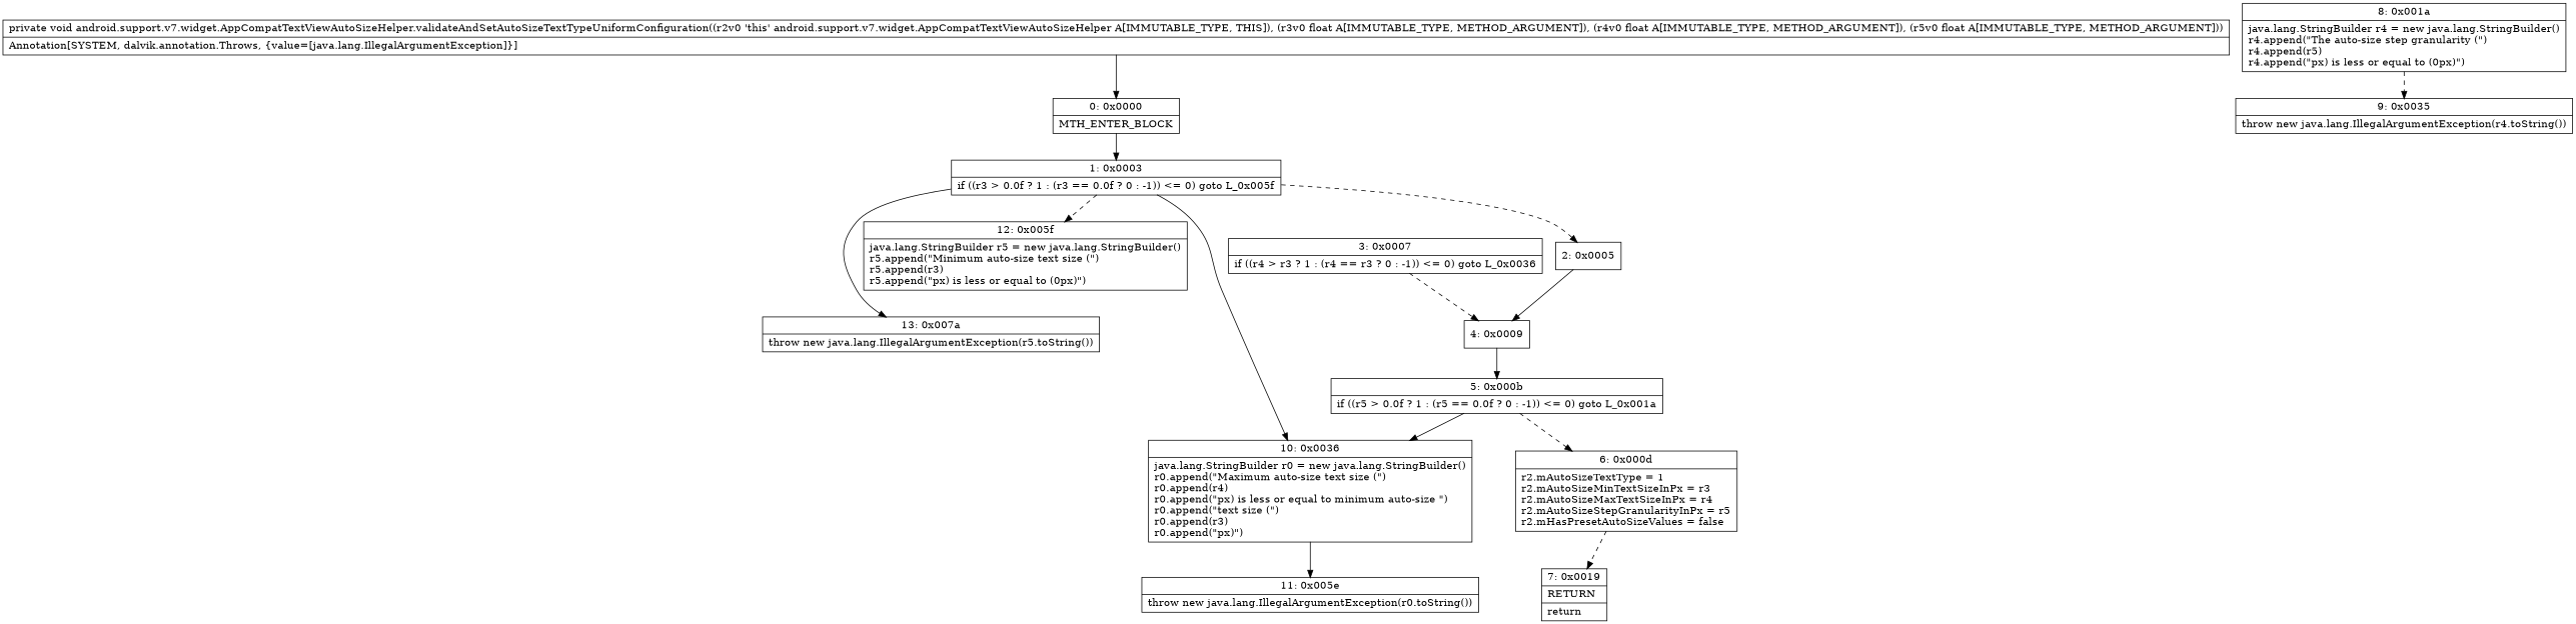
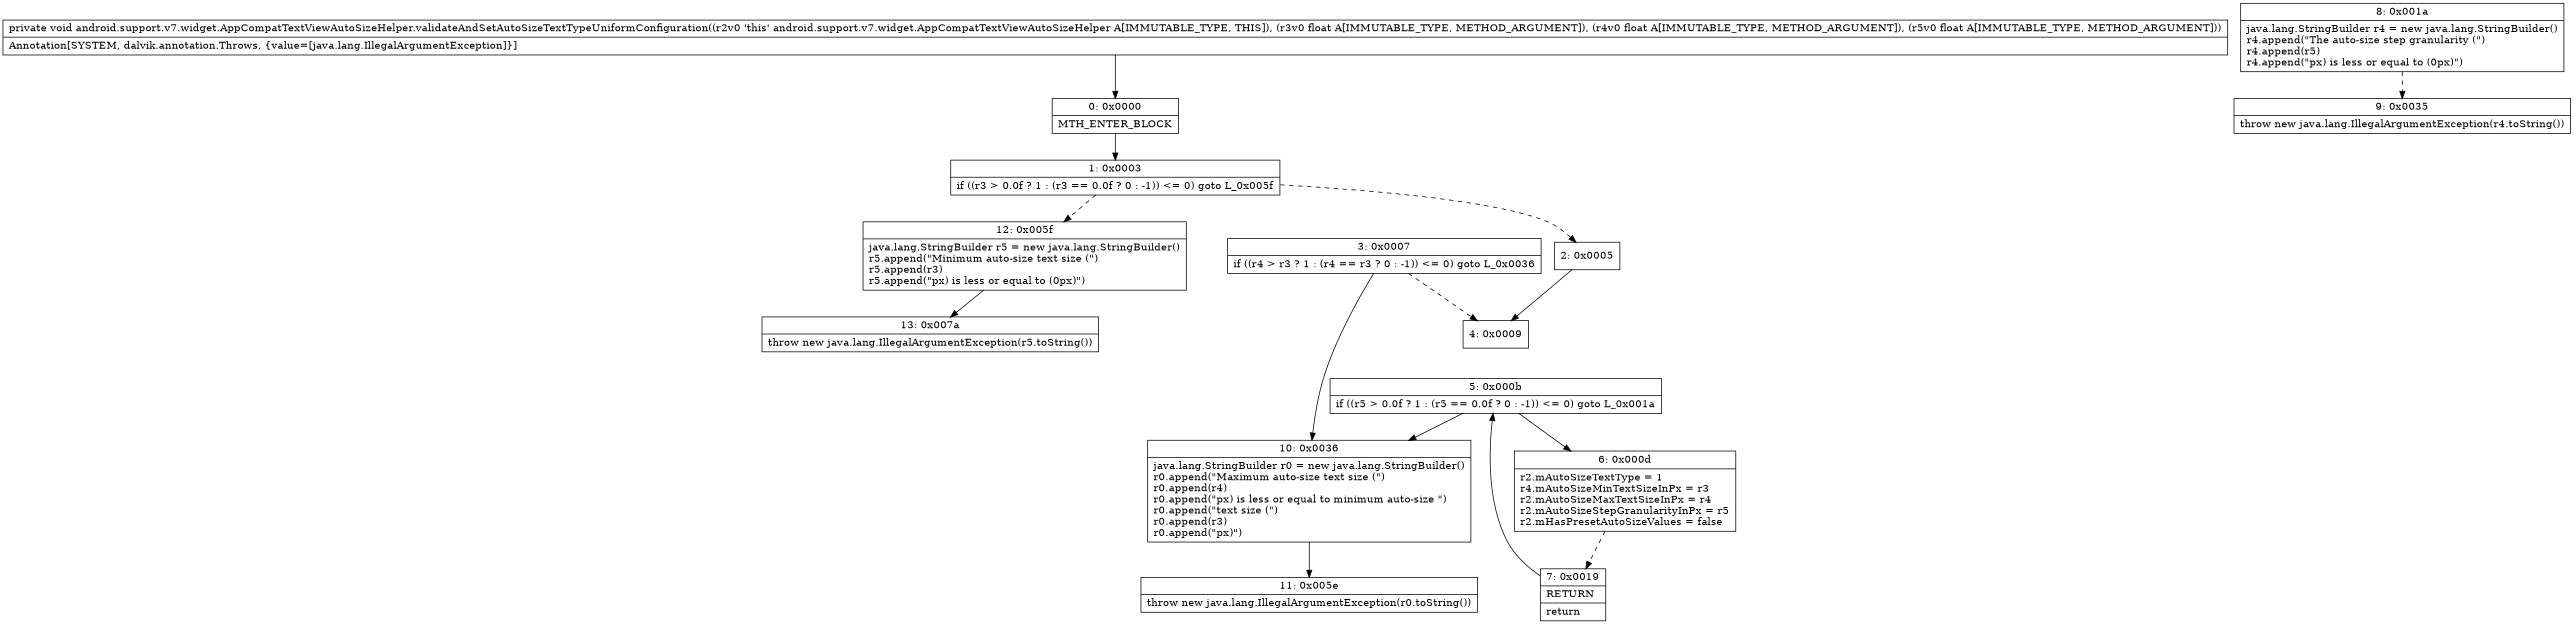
  digraph {
    node [shape=record]
    n1 [label="{0\:\ 0x0000|MTH_ENTER_BLOCK\l}"]
    n2 [label="{1\:\ 0x0003|if ((r3 \> 0.0f ? 1 : (r3 == 0.0f ? 0 : \-1)) \<= 0) goto L_0x005f\l}"]
    n3 [label="{2\:\ 0x0005}"]
    n4 [label="{12\:\ 0x005f|java.lang.StringBuilder r5 = new java.lang.StringBuilder()\lr5.append(\"Minimum auto\-size text size (\")\lr5.append(r3)\lr5.append(\"px) is less or equal to (0px)\")\l}"]
    n5 [label="{4\:\ 0x0009}"]
    n6 [label="{13\:\ 0x007a|throw new java.lang.IllegalArgumentException(r5.toString())\l}"]
    n7 [label="{3\:\ 0x0007|if ((r4 \> r3 ? 1 : (r4 == r3 ? 0 : \-1)) \<= 0) goto L_0x0036\l}"]
    n8 [label="{10\:\ 0x0036|java.lang.StringBuilder r0 = new java.lang.StringBuilder()\lr0.append(\"Maximum auto\-size text size (\")\lr0.append(r4)\lr0.append(\"px) is less or equal to minimum auto\-size \")\lr0.append(\"text size (\")\lr0.append(r3)\lr0.append(\"px)\")\l}"]
    n9 [label="{5\:\ 0x000b|if ((r5 \> 0.0f ? 1 : (r5 == 0.0f ? 0 : \-1)) \<= 0) goto L_0x001a\l}"]
    n10 [label="{11\:\ 0x005e|throw new java.lang.IllegalArgumentException(r0.toString())\l}"]
-   n11 [label="{6\:\ 0x000d|r2.mAutoSizeTextType = 1\lr2.mAutoSizeMinTextSizeInPx = r3\lr2.mAutoSizeMaxTextSizeInPx = r4\lr2.mAutoSizeStepGranularityInPx = r5\lr2.mHasPresetAutoSizeValues = false\l}"]
+   n11 [label="{6\:\ 0x000d|r2.mAutoSizeTextType = 1\lr4.mAutoSizeMinTextSizeInPx = r3\lr2.mAutoSizeMaxTextSizeInPx = r4\lr2.mAutoSizeStepGranularityInPx = r5\lr2.mHasPresetAutoSizeValues = false\l}"]
    n12 [label="{7\:\ 0x0019|RETURN\l|return\l}"]
    n13 [label="{8\:\ 0x001a|java.lang.StringBuilder r4 = new java.lang.StringBuilder()\lr4.append(\"The auto\-size step granularity (\")\lr4.append(r5)\lr4.append(\"px) is less or equal to (0px)\")\l}"]
    n14 [label="{9\:\ 0x0035|throw new java.lang.IllegalArgumentException(r4.toString())\l}"]
    n15 [label="{private void android.support.v7.widget.AppCompatTextViewAutoSizeHelper.validateAndSetAutoSizeTextTypeUniformConfiguration((r2v0 'this' android.support.v7.widget.AppCompatTextViewAutoSizeHelper A[IMMUTABLE_TYPE, THIS]), (r3v0 float A[IMMUTABLE_TYPE, METHOD_ARGUMENT]), (r4v0 float A[IMMUTABLE_TYPE, METHOD_ARGUMENT]), (r5v0 float A[IMMUTABLE_TYPE, METHOD_ARGUMENT]))  | Annotation[SYSTEM, dalvik.annotation.Throws, \{value=[java.lang.IllegalArgumentException]\}]\l}"]
    n1 -> n2
    n2 -> n3 [style=dashed]
    n2 -> n4 [style=dashed]
    n3 -> n5
-   n2 -> n6
-   n5 -> n9
+   n4 -> n6
+   n12 -> n9
    n7 -> n5 [style=dashed]
-   n2 -> n8
+   n7 -> n8
    n8 -> n10
    n9 -> n8
-   n9 -> n11 [style=dashed]
+   n9 -> n11 [style=solid]
    n11 -> n12 [style=dashed]
    n13 -> n14 [style=dashed]
    n15 -> n1
  }
